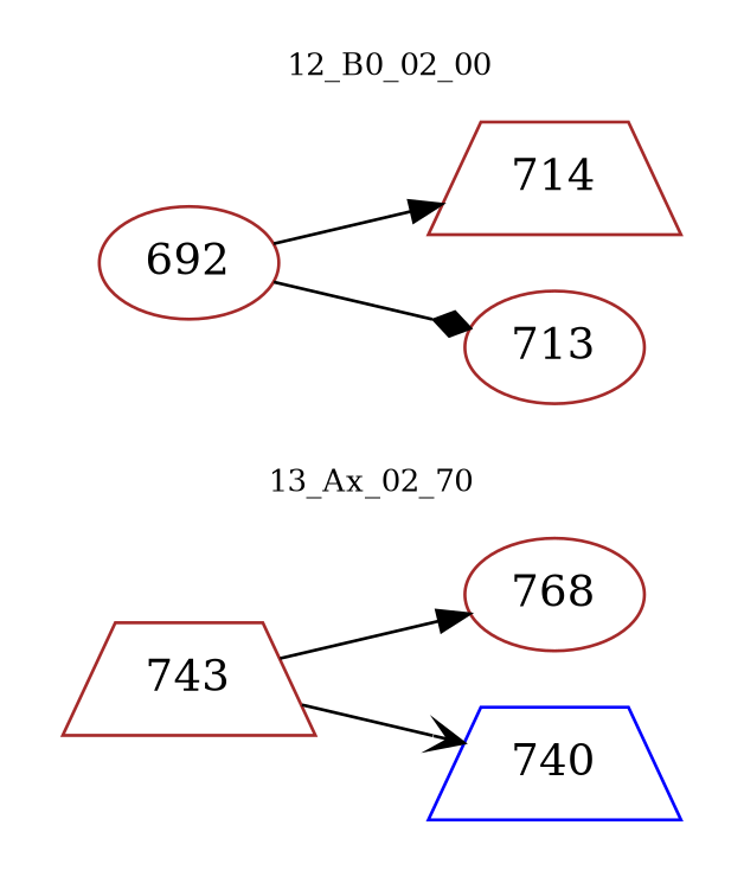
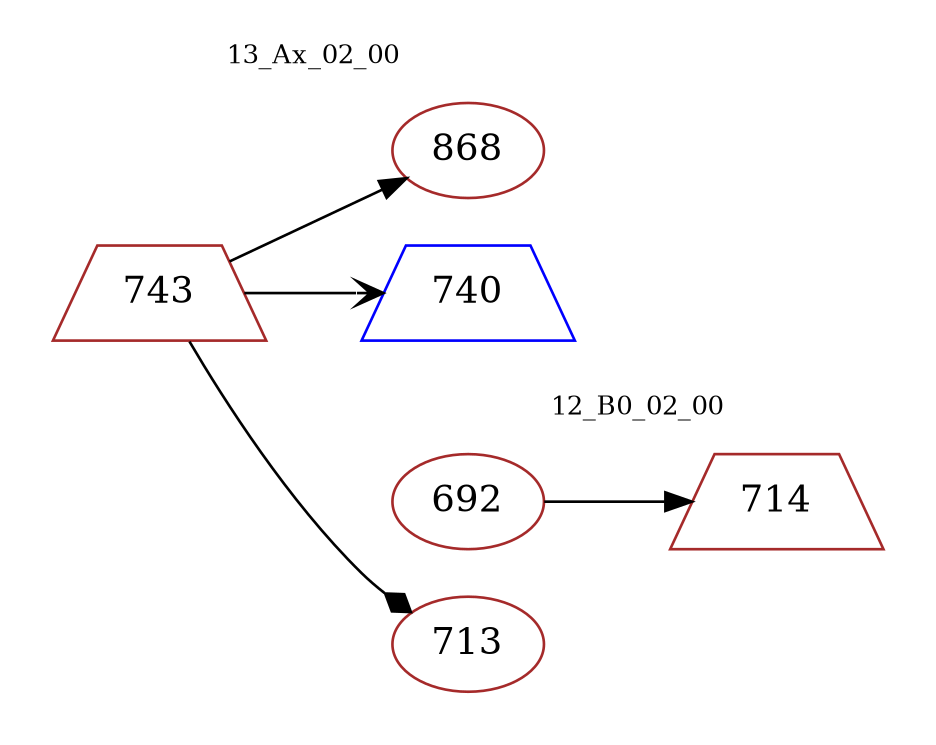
  digraph {
    rankdir=LR
    node [color=brown shape=trapezium]
    edge [arrowhead=normal color=black]
    n1 [label=743]
    n2 [color=blue label=740]
-   n3 [label=768 shape=ellipse]
+   n3 [label=868 shape=ellipse]
    n4 [label=692 shape=ellipse]
    n5 [label=713 shape=ellipse]
    n6 [label=714]
    subgraph cluster_1 {
      color=white
      fontsize=10
-     label="13_Ax_02_70"
+     label="13_Ax_02_00"
      n1
      n2
      n3
    }
    subgraph cluster_2 {
      color=white
      fontsize=10
      label="12_B0_02_00"
      n4
      n5
      n6
    }
    n1 -> n2 [arrowhead=vee]
    n1 -> n3
-   n4 -> n5 [arrowhead=diamond]
+   n1 -> n5 [arrowhead=diamond]
    n4 -> n6
  }
